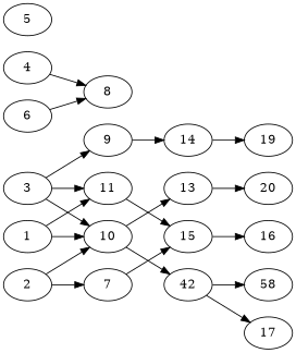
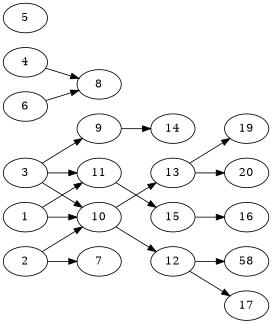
  digraph {
    rankdir=LR
    node [alpha=0.15]
    1 [expect_size=26035200]
    10 [alpha=0.17 expect_size=12900352]
    11 [alpha=0.04 expect_size=34648064]
-   12 [alpha=0.05 expect_size=22865920 label=42]
+   12 [alpha=0.05 expect_size=22865920]
    13 [alpha=0.20 expect_size=25954304]
    15 [alpha=0.05 expect_size=19933184]
    17 [alpha=0.07 expect_size=6595584]
    n8 [alpha=0.19 expect_size=35984384 label=58]
    20 [alpha=0.12 expect_size=14940160]
    16 [alpha=0.00 expect_size=44396544]
    2 [alpha=0.01 expect_size=10229760]
    7 [alpha=0.12 expect_size=41977856]
    3 [expect_size=38632448]
    9 [alpha=0.13 expect_size=32850944]
    14 [alpha=0.20 expect_size=14744576]
    19 [alpha=0.02 expect_size=30424064]
    4 [alpha=0.02 expect_size=14401536]
    8 [alpha=0.18 expect_size=50272256]
    5 [alpha=0.10 expect_size=51197952]
    6 [alpha=0.04 expect_size=52292608]
    1 -> 10
    1 -> 11
    10 -> 12
    10 -> 13
    11 -> 15
    12 -> 17
    12 -> n8
    13 -> 20
    15 -> 16
    2 -> 10
    2 -> 7
-   7 -> 15
    3 -> 10
    3 -> 11
    3 -> 9
    9 -> 14
-   14 -> 19
+   13 -> 19
    4 -> 8
    6 -> 8
  }
